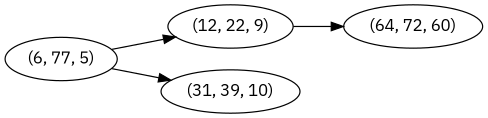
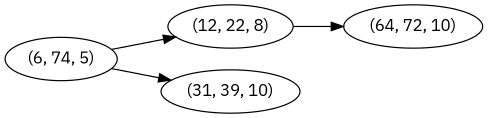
  digraph {
    fontname="IBM Plex Sans"
    rankdir=LR
    node [fontname="IBM Plex Sans"]
    edge [fontname="IBM Plex Sans"]
-   "(6, 77, 5)"
-   "(12, 22, 9)"
+   "(6, 77, 5)" [label="(6, 74, 5)"]
+   "(12, 22, 9)" [label="(12, 22, 8)"]
    "(31, 39, 10)"
-   "(64, 72, 10)" [label="(64, 72, 60)"]
+   "(64, 72, 10)"
    "(6, 77, 5)" -> "(12, 22, 9)"
    "(6, 77, 5)" -> "(31, 39, 10)"
    "(12, 22, 9)" -> "(64, 72, 10)"
  }
